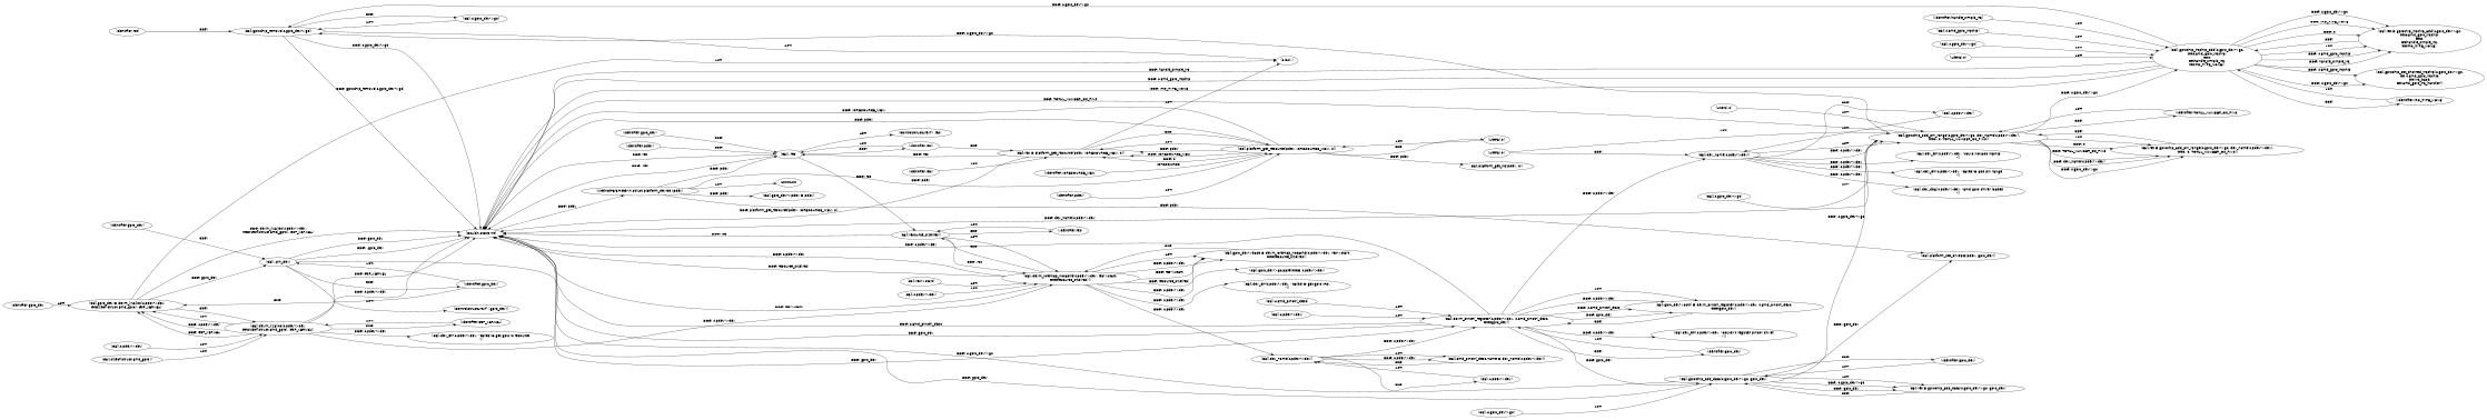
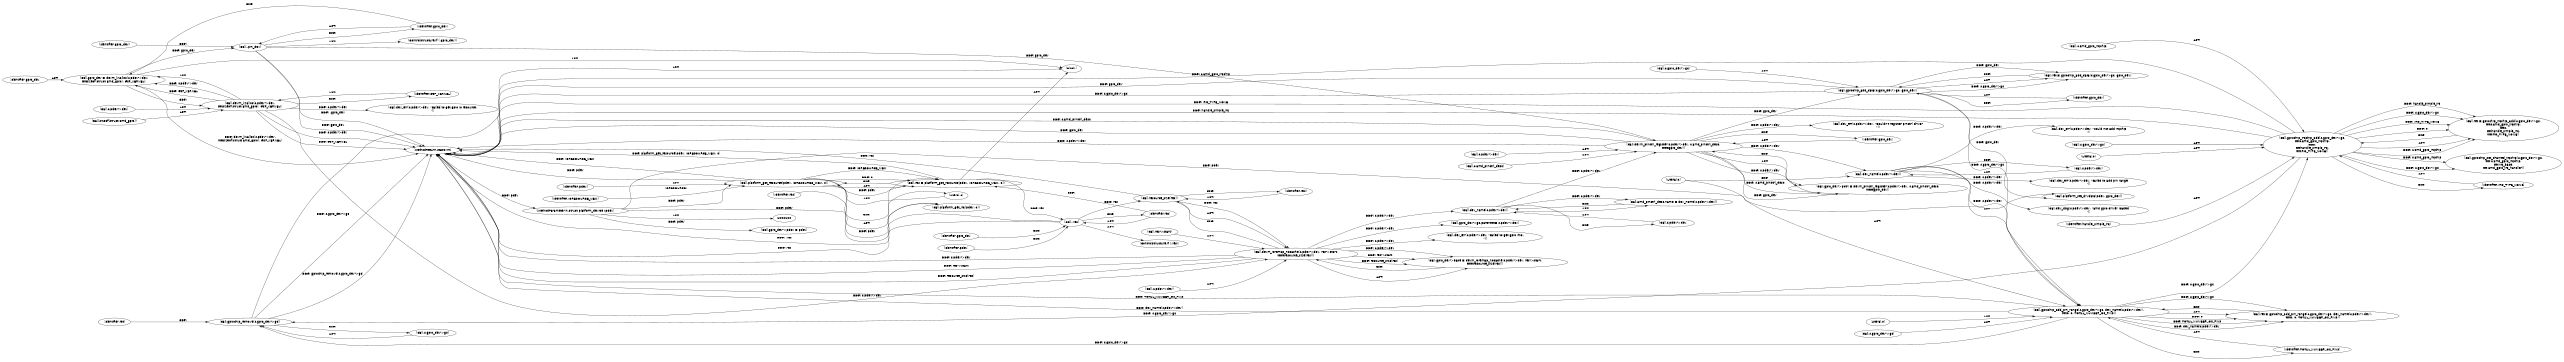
  digraph {
    fontname="DejaVu Sans"
    rankdir=LR
    node [fontname="DejaVu Sans"]
    edge [fontname="DejaVu Sans"]
    n1 [label="(Call,gpiochip_remove(&gpio_dev->gc))"]
    n2 [label="(Block,)"]
-   n3 [label="(Couldn,static int)"]
+   n3 [label="(MethodReturn,static int)"]
    n4 [label="(Call,&gpio_dev->gc)"]
    n5 [label="(MethodParameterIn,struct platform_device *pdev)"]
    n6 [label="(Call,gpiochip_add_pin_range(&gpio_dev->gc, dev_name(&pdev->dev),\n \t\t\t\t0, 0, TOTAL_NUMBER_OF_PINS))"]
    n7 [label="(Call,gpiochip_irqchip_add(&gpio_dev->gc,\n\t\t\t\t&amd_gpio_irqchip,\n\t\t\t\t0,\n\t\t\t\thandle_simple_irq,\n\t\t\t\tIRQ_TYPE_NONE))"]
    n8 [label="(Identifier,TOTAL_NUMBER_OF_PINS)"]
    n9 [label="(Call,ret = gpiochip_add_pin_range(&gpio_dev->gc, dev_name(&pdev->dev),\n \t\t\t\t0, 0, TOTAL_NUMBER_OF_PINS))"]
    n10 [label="(Call,ret = gpiochip_irqchip_add(&gpio_dev->gc,\n\t\t\t\t&amd_gpio_irqchip,\n\t\t\t\t0,\n\t\t\t\thandle_simple_irq,\n\t\t\t\tIRQ_TYPE_NONE))"]
    n11 [label="(Call,gpiochip_set_chained_irqchip(&gpio_dev->gc,\n\t\t\t\t &amd_gpio_irqchip,\n\t\t\t\t irq_base,\n\t\t\t\t amd_gpio_irq_handler))"]
    n12 [label="(Identifier,IRQ_TYPE_NONE)"]
    n13 [label="(Call,gpiochip_add_data(&gpio_dev->gc, gpio_dev))"]
    n14 [label="(Call,platform_set_drvdata(pdev, gpio_dev))"]
    n15 [label="(Identifier,gpio_dev)"]
    n16 [label="(Call,ret = gpiochip_add_data(&gpio_dev->gc, gpio_dev))"]
    n17 [label="(Call,devm_pinctrl_register(&pdev->dev, &amd_pinctrl_desc,\n\t\t\t\t\t\tgpio_dev))"]
    n18 [label="(Call,dev_name(&pdev->dev))"]
    n19 [label="(Call,dev_err(&pdev->dev, \"Couldn't register pinctrl driver\n\"))"]
    n20 [label="(Identifier,gpio_dev)"]
    n21 [label="(Call,gpio_dev->pctrl = devm_pinctrl_register(&pdev->dev, &amd_pinctrl_desc,\n\t\t\t\t\t\tgpio_dev))"]
    n22 [label="(Call,&pdev->dev)"]
    n23 [label="(Call,dev_err(&pdev->dev, \"could not add irqchip\n\"))"]
    n24 [label="(Call,dev_err(&pdev->dev, \"Failed to add pin range\n\"))"]
    n25 [label="(Call,dev_dbg(&pdev->dev, \"amd gpio driver loaded\n\"))"]
    n26 [label="(Call,dev_name(&pdev->dev))"]
    n27 [label="(Call,&pdev->dev)"]
    n28 [label="(Call,amd_pinctrl_desc.name = dev_name(&pdev->dev))"]
    n29 [label="(Call,devm_ioremap_nocache(&pdev->dev, res->start,\n\t\t\t\t\t\tresource_size(res)))"]
    n30 [label="(Call,resource_size(res))"]
    n31 [label="(Call,gpio_dev->base = devm_ioremap_nocache(&pdev->dev, res->start,\n\t\t\t\t\t\tresource_size(res)))"]
    n32 [label="(Call,gpio_dev->gc.parent\t\t\t= &pdev->dev)"]
    n33 [label="(Call,dev_err(&pdev->dev, \"Failed to get gpio IRQ.\n\"))"]
    n34 [label="(Identifier,res)"]
    n35 [label="(Call,devm_kzalloc(&pdev->dev,\n\t\t\t\tsizeof(struct amd_gpio), GFP_KERNEL))"]
    n36 [label="(Call,gpio_dev = devm_kzalloc(&pdev->dev,\n\t\t\t\tsizeof(struct amd_gpio), GFP_KERNEL))"]
    n37 [label="(Call,dev_err(&pdev->dev, \"Failed to get gpio io resource.\n\"))"]
    n38 [label="(Identifier,GFP_KERNEL)"]
    n39 [label="(Call,!pin_dev)"]
    n40 [label="(Call,!res)"]
    n41 [label="(ControlStructure,if (!res))"]
    n42 [label="(Identifier,res)"]
    n43 [label="(Call,res = platform_get_resource(pdev, IORESOURCE_MEM, 0))"]
    n44 [label="(Call,platform_get_resource(pdev, IORESOURCE_MEM, 0))"]
    n45 [label="(Call,platform_get_irq(pdev, 0))"]
    n46 [label="(Literal,0)"]
    n47 [label="(Call,gpio_dev->pdev = pdev)"]
    1000100
    n49 [label="(ControlStructure,if (!gpio_dev))"]
    n50 [label="(Identifier,gpio_dev)"]
    n51 [label="(Call,&amd_pinctrl_desc)"]
    n52 [label="(Literal,0)"]
    n53 [label="(Identifier,gpio_dev)"]
    n54 [label="(Call,&gpio_dev->gc)"]
    n55 [label="(Identifier,gpio_dev)"]
    n56 [label="(Call,res->start)"]
    n57 [label="(Identifier,res)"]
    n58 [label="(Literal,0)"]
    n59 [label="(Call,&gpio_dev->gc)"]
    n60 [label="(Literal,0)"]
    n61 [label="(Call,&gpio_dev->gc)"]
    n62 [label="(Call,&pdev->dev)"]
    n63 [label="(Identifier,ret)"]
    n64 [label="(Call,&pdev->dev)"]
    n65 [label="(Identifier,pdev)"]
    n66 [label="(Identifier,gpio_dev)"]
    n67 [label="(Identifier,handle_simple_irq)"]
    n68 [label="(Call,&pdev->dev)"]
    n69 [label="(Identifier,IORESOURCE_MEM)"]
    n70 [label="(Call,&amd_gpio_irqchip)"]
    n71 [label="(Call,sizeof(struct amd_gpio))"]
    n72 [label="(Identifier,pdev)"]
    n1 -> n2 [label="AST: "]
    n1 -> n3 [label="DDG: &gpio_dev->gc"]
    n1 -> n3 [label="DDG: gpiochip_remove(&gpio_dev->gc)"]
    n1 -> n4 [label="CFG: "]
    n3 -> n5 [label="DDG: pdev"]
    n4 -> n1 [label="AST: "]
    n5 -> n14 [label="DDG: pdev"]
    n5 -> n44 [label="DDG: pdev"]
-   n5 -> n40 [label="DDG: pdev"]
+   n5 -> n45 [label="DDG: pdev"]
    n5 -> n47 [label="DDG: pdev"]
    n5 -> 1000100 [label="AST: "]
    n6 -> n1 [label="DDG: &gpio_dev->gc"]
    n6 -> n3 [label="DDG: TOTAL_NUMBER_OF_PINS"]
    n6 -> n3 [label="DDG: dev_name(&pdev->dev)"]
    n6 -> n7 [label="DDG: &gpio_dev->gc"]
    n6 -> n8 [label="CFG: "]
    n6 -> n9 [label="AST: "]
    n6 -> n9 [label="DDG: 0"]
    n6 -> n9 [label="DDG: TOTAL_NUMBER_OF_PINS"]
    n6 -> n9 [label="DDG: dev_name(&pdev->dev)"]
    n6 -> n9 [label="DDG: &gpio_dev->gc"]
    n7 -> n1 [label="DDG: &gpio_dev->gc"]
    n7 -> n3 [label="DDG: &amd_gpio_irqchip"]
    n7 -> n3 [label="DDG: IRQ_TYPE_NONE"]
    n7 -> n3 [label="DDG: handle_simple_irq"]
    n7 -> n10 [label="AST: "]
    n7 -> n10 [label="DDG: &amd_gpio_irqchip"]
    n7 -> n10 [label="DDG: handle_simple_irq"]
    n7 -> n10 [label="DDG: &gpio_dev->gc"]
    n7 -> n10 [label="DDG: IRQ_TYPE_NONE"]
    n7 -> n10 [label="DDG: 0"]
    n7 -> n11 [label="DDG: &gpio_dev->gc"]
    n7 -> n11 [label="DDG: &amd_gpio_irqchip"]
    n7 -> n12 [label="CFG: "]
    n8 -> n6 [label="AST: "]
    n9 -> n6 [label="CFG: "]
    n10 -> n7 [label="CFG: "]
    n12 -> n7 [label="AST: "]
    n13 -> n3 [label="DDG: gpio_dev"]
    n13 -> n3 [label="DDG: &gpio_dev->gc"]
    n13 -> n6 [label="DDG: &gpio_dev->gc"]
    n13 -> n14 [label="DDG: gpio_dev"]
    n13 -> n15 [label="CFG: "]
    n13 -> n16 [label="AST: "]
    n13 -> n16 [label="DDG: &gpio_dev->gc"]
    n13 -> n16 [label="DDG: gpio_dev"]
    n15 -> n13 [label="AST: "]
    n16 -> n13 [label="CFG: "]
    n17 -> n3 [label="DDG: &amd_pinctrl_desc"]
    n17 -> n3 [label="DDG: gpio_dev"]
    n17 -> n3 [label="DDG: &pdev->dev"]
    n17 -> n13 [label="DDG: gpio_dev"]
    n17 -> n18 [label="DDG: &pdev->dev"]
    n17 -> n19 [label="DDG: &pdev->dev"]
    n17 -> n20 [label="CFG: "]
    n17 -> n21 [label="AST: "]
    n17 -> n21 [label="DDG: &pdev->dev"]
    n17 -> n21 [label="DDG: &amd_pinctrl_desc"]
    n17 -> n21 [label="DDG: gpio_dev"]
    n18 -> n6 [label="AST: "]
    n18 -> n6 [label="DDG: &pdev->dev"]
    n18 -> n22 [label="CFG: "]
    n18 -> n23 [label="DDG: &pdev->dev"]
    n18 -> n24 [label="DDG: &pdev->dev"]
    n18 -> n25 [label="DDG: &pdev->dev"]
    n20 -> n17 [label="AST: "]
    n21 -> n17 [label="CFG: "]
    n22 -> n18 [label="AST: "]
    n26 -> n17 [label="DDG: &pdev->dev"]
    n26 -> n27 [label="CFG: "]
    n26 -> n28 [label="AST: "]
    n26 -> n28 [label="DDG: &pdev->dev"]
    n27 -> n26 [label="AST: "]
    n28 -> n26 [label="CFG: "]
    n29 -> n3 [label="DDG: res->start"]
    n29 -> n3 [label="DDG: &pdev->dev"]
    n29 -> n3 [label="DDG: resource_size(res)"]
    n29 -> n26 [label="DDG: &pdev->dev"]
    n29 -> n30 [label="CFG: "]
    n29 -> n31 [label="AST: "]
    n29 -> n31 [label="DDG: &pdev->dev"]
    n29 -> n31 [label="DDG: res->start"]
    n29 -> n31 [label="DDG: resource_size(res)"]
    n29 -> n32 [label="DDG: &pdev->dev"]
    n29 -> n33 [label="DDG: &pdev->dev"]
    n30 -> n3 [label="DDG: res"]
    n30 -> n29 [label="AST: "]
    n30 -> n29 [label="DDG: res"]
    n30 -> n34 [label="CFG: "]
    n31 -> n29 [label="CFG: "]
    n34 -> n30 [label="AST: "]
    n35 -> n3 [label="DDG: &pdev->dev"]
    n35 -> n3 [label="DDG: GFP_KERNEL"]
    n35 -> n29 [label="DDG: &pdev->dev"]
    n35 -> n36 [label="AST: "]
    n35 -> n36 [label="DDG: &pdev->dev"]
    n35 -> n36 [label="DDG: GFP_KERNEL"]
    n35 -> n37 [label="DDG: &pdev->dev"]
    n35 -> n38 [label="CFG: "]
    n36 -> n2 [label="AST: "]
    n36 -> n3 [label="DDG: devm_kzalloc(&pdev->dev,\n\t\t\t\tsizeof(struct amd_gpio), GFP_KERNEL)"]
    n36 -> n35 [label="CFG: "]
    n36 -> n39 [label="DDG: gpio_dev"]
    n38 -> n35 [label="AST: "]
    n39 -> n3 [label="DDG: !gpio_dev"]
    n39 -> n3 [label="DDG: gpio_dev"]
    n39 -> n17 [label="DDG: gpio_dev"]
    n39 -> n49 [label="AST: "]
    n39 -> n50 [label="CFG: "]
    n40 -> n3 [label="DDG: res"]
    n40 -> n3 [label="DDG: !res"]
    n40 -> n30 [label="DDG: res"]
    n40 -> n41 [label="AST: "]
    n40 -> n42 [label="CFG: "]
    n42 -> n40 [label="AST: "]
    n42 -> n43 [label="CFG: "]
    n43 -> n2 [label="AST: "]
    n43 -> n3 [label="DDG: platform_get_resource(pdev, IORESOURCE_MEM, 0)"]
    n43 -> n40 [label="DDG: res"]
    n43 -> n44 [label="CFG: "]
    n44 -> n3 [label="DDG: pdev"]
    n44 -> n3 [label="DDG: IORESOURCE_MEM"]
    n44 -> n43 [label="AST: "]
    n44 -> n43 [label="DDG: pdev"]
    n44 -> n43 [label="DDG: IORESOURCE_MEM"]
    n44 -> n43 [label="DDG: 0"]
    n44 -> n45 [label="DDG: pdev"]
    n44 -> n46 [label="CFG: "]
    n46 -> n44 [label="AST: "]
    n50 -> n36 [label="CFG: "]
    n50 -> n39 [label="AST: "]
    n51 -> n17 [label="AST: "]
    n52 -> n6 [label="AST: "]
    n52 -> n18 [label="CFG: "]
    n53 -> n39 [label="CFG: "]
    n54 -> n6 [label="AST: "]
    n55 -> n40 [label="CFG: "]
    n56 -> n29 [label="AST: "]
    n57 -> n43 [label="AST: "]
    n58 -> n6 [label="AST: "]
    n59 -> n7 [label="AST: "]
    n60 -> n7 [label="AST: "]
    n61 -> n13 [label="AST: "]
    n62 -> n29 [label="AST: "]
    n63 -> n1 [label="CFG: "]
    n64 -> n35 [label="AST: "]
    n65 -> n44 [label="AST: "]
    n66 -> n36 [label="AST: "]
    n67 -> n7 [label="AST: "]
    n68 -> n17 [label="AST: "]
    n69 -> n44 [label="IORESOURCE: "]
    n70 -> n7 [label="AST: "]
    n71 -> n35 [label="AST: "]
    n72 -> n40 [label="CFG: "]
  }
